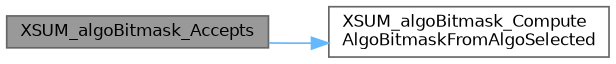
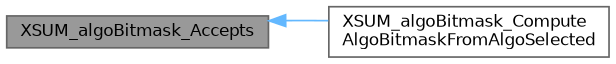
  digraph {
    rankdir=LR
    node [fontname=Helvetica fontsize=10 shape=box style=filled]
    n1 [color=gray40 fillcolor=grey60 fontcolor=black height=0.2 label=XSUM_algoBitmask_Accepts width=0.4]
    n2 [color=grey40 fillcolor=white height=0.2 label="XSUM_algoBitmask_Compute\lAlgoBitmaskFromAlgoSelected" width=0.4]
-   n1 -> n2 [color=steelblue1 fontname=Helvetica fontsize=10 labelfontname=Helvetica labelfontsize=10 style=solid]
+   n2 -> n1 [color=steelblue1 fontname=Helvetica fontsize=10 labelfontname=Helvetica labelfontsize=10 style=solid]
  }
